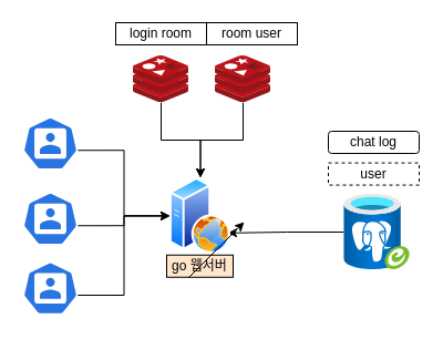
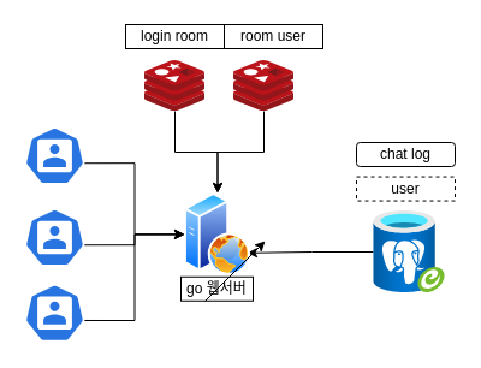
  <mxCell id="0" />
  <mxCell id="1" parent="0" />
  <mxCell id="2" style="edgeStyle=orthogonalEdgeStyle;rounded=0;orthogonalLoop=1;jettySize=auto;html=1;entryX=1;entryY=0.75;entryDx=0;entryDy=0;" edge="1" parent="1" source="3" target="5"><mxGeometry relative="1" as="geometry" /></mxCell>
  <mxCell id="3" value="" style="image;aspect=fixed;html=1;points=[];align=center;fontSize=12;image=img/lib/azure2/databases/Azure_Database_PostgreSQL_Server_Group.svg;" vertex="1" parent="1"><mxGeometry x="310" y="175" width="60" height="68" as="geometry" /></mxCell>
  <mxCell id="4" value="user" style="rounded=0;whiteSpace=wrap;html=1;dashed=1;" vertex="1" parent="1"><mxGeometry x="296" y="146.57" width="82" height="20" as="geometry" /></mxCell>
  <mxCell id="5" value="" style="image;aspect=fixed;perimeter=ellipsePerimeter;html=1;align=center;shadow=0;dashed=0;spacingTop=3;image=img/lib/active_directory/web_server.svg;" vertex="1" parent="1"><mxGeometry x="153" y="160" width="55" height="68.75" as="geometry" /></mxCell>
- <mxCell id="6" value="go 웹서버" style="rounded=0;whiteSpace=wrap;html=1;fillColor=#ffe6cc;" vertex="1" parent="1"><mxGeometry x="150" y="229.75" width="60" height="20" as="geometry" /></mxCell>
+ <mxCell id="6" value="go 웹서버" style="rounded=0;whiteSpace=wrap;html=1;" vertex="1" parent="1"><mxGeometry x="150" y="229.75" width="60" height="20" as="geometry" /></mxCell>
  <mxCell id="7" value="chat log" style="whiteSpace=wrap;html=1;rounded=1;" vertex="1" parent="1"><mxGeometry x="296" y="118" width="82" height="20" as="geometry" /></mxCell>
  <mxCell id="8" style="edgeStyle=orthogonalEdgeStyle;rounded=0;orthogonalLoop=1;jettySize=auto;html=1;entryX=0.5;entryY=0;entryDx=0;entryDy=0;" edge="1" parent="1" source="9" target="5"><mxGeometry relative="1" as="geometry" /></mxCell>
  <mxCell id="9" value="" style="image;sketch=0;aspect=fixed;html=1;points=[];align=center;fontSize=12;image=img/lib/mscae/Cache_Redis_Product.svg;" vertex="1" parent="1"><mxGeometry x="120" y="50" width="50" height="42" as="geometry" /></mxCell>
  <mxCell id="10" style="edgeStyle=orthogonalEdgeStyle;rounded=0;orthogonalLoop=1;jettySize=auto;html=1;entryX=0.5;entryY=0;entryDx=0;entryDy=0;" edge="1" parent="1" source="11" target="5"><mxGeometry relative="1" as="geometry" /></mxCell>
  <mxCell id="11" value="" style="image;sketch=0;aspect=fixed;html=1;points=[];align=center;fontSize=12;image=img/lib/mscae/Cache_Redis_Product.svg;" vertex="1" parent="1"><mxGeometry x="194" y="50" width="50" height="42" as="geometry" /></mxCell>
  <mxCell id="12" value="login room" style="rounded=0;whiteSpace=wrap;html=1;" vertex="1" parent="1"><mxGeometry x="104" y="20" width="82" height="20" as="geometry" /></mxCell>
  <mxCell id="13" value="room user" style="rounded=0;whiteSpace=wrap;html=1;" vertex="1" parent="1"><mxGeometry x="186" y="20" width="82" height="20" as="geometry" /></mxCell>
  <mxCell id="14" style="edgeStyle=orthogonalEdgeStyle;rounded=0;orthogonalLoop=1;jettySize=auto;html=1;exitX=0.995;exitY=0.63;exitDx=0;exitDy=0;exitPerimeter=0;entryX=0;entryY=0.5;entryDx=0;entryDy=0;" edge="1" parent="1" source="15" target="5"><mxGeometry relative="1" as="geometry" /></mxCell>
  <mxCell id="15" value="" style="aspect=fixed;sketch=0;html=1;dashed=0;whitespace=wrap;fillColor=#2875E2;strokeColor=#ffffff;points=[[0.005,0.63,0],[0.1,0.2,0],[0.9,0.2,0],[0.5,0,0],[0.995,0.63,0],[0.72,0.99,0],[0.5,1,0],[0.28,0.99,0]];shape=mxgraph.kubernetes.icon2;prIcon=user" vertex="1" parent="1"><mxGeometry x="20" y="235.75" width="50" height="48" as="geometry" /></mxCell>
  <mxCell id="16" style="edgeStyle=orthogonalEdgeStyle;rounded=0;orthogonalLoop=1;jettySize=auto;html=1;exitX=0.995;exitY=0.63;exitDx=0;exitDy=0;exitPerimeter=0;entryX=0;entryY=0.5;entryDx=0;entryDy=0;" edge="1" parent="1" source="17" target="5"><mxGeometry relative="1" as="geometry" /></mxCell>
  <mxCell id="17" value="" style="aspect=fixed;sketch=0;html=1;dashed=0;whitespace=wrap;fillColor=#2875E2;strokeColor=#ffffff;points=[[0.005,0.63,0],[0.1,0.2,0],[0.9,0.2,0],[0.5,0,0],[0.995,0.63,0],[0.72,0.99,0],[0.5,1,0],[0.28,0.99,0]];shape=mxgraph.kubernetes.icon2;prIcon=user" vertex="1" parent="1"><mxGeometry x="20" y="173" width="50" height="48" as="geometry" /></mxCell>
  <mxCell id="18" style="edgeStyle=orthogonalEdgeStyle;rounded=0;orthogonalLoop=1;jettySize=auto;html=1;exitX=0.995;exitY=0.63;exitDx=0;exitDy=0;exitPerimeter=0;entryX=0;entryY=0.5;entryDx=0;entryDy=0;" edge="1" parent="1" source="19" target="5"><mxGeometry relative="1" as="geometry" /></mxCell>
  <mxCell id="19" value="" style="aspect=fixed;sketch=0;html=1;dashed=0;whitespace=wrap;fillColor=#2875E2;strokeColor=#ffffff;points=[[0.005,0.63,0],[0.1,0.2,0],[0.9,0.2,0],[0.5,0,0],[0.995,0.63,0],[0.72,0.99,0],[0.5,1,0],[0.28,0.99,0]];shape=mxgraph.kubernetes.icon2;prIcon=user" vertex="1" parent="1"><mxGeometry x="20" y="105" width="50" height="48" as="geometry" /></mxCell>
  <mxCell id="20" value="" style="endArrow=classic;html=1;rounded=0;" edge="1" parent="1"><mxGeometry width="50" height="50" relative="1" as="geometry"><mxPoint x="170" y="250" as="sourcePoint" /><mxPoint x="220" y="200" as="targetPoint" /></mxGeometry></mxCell>
